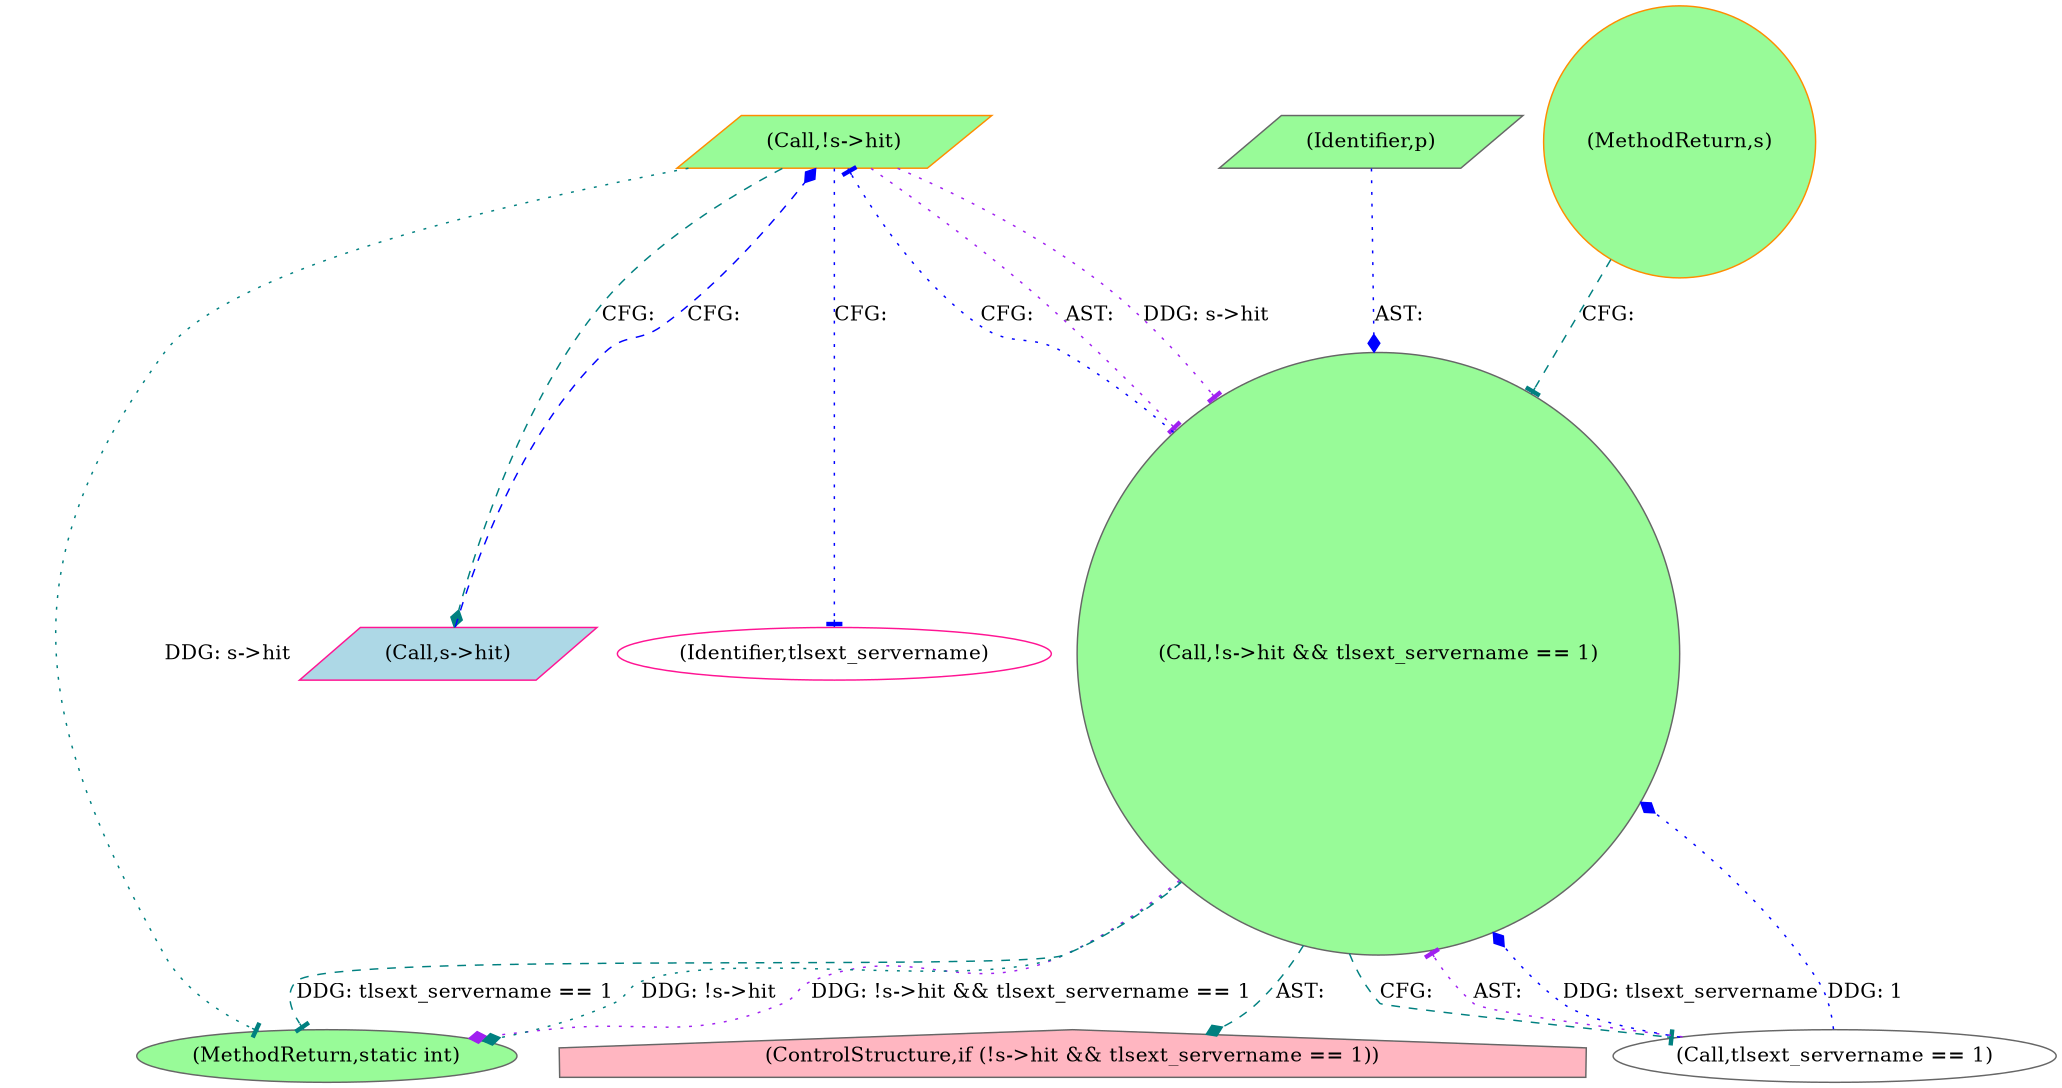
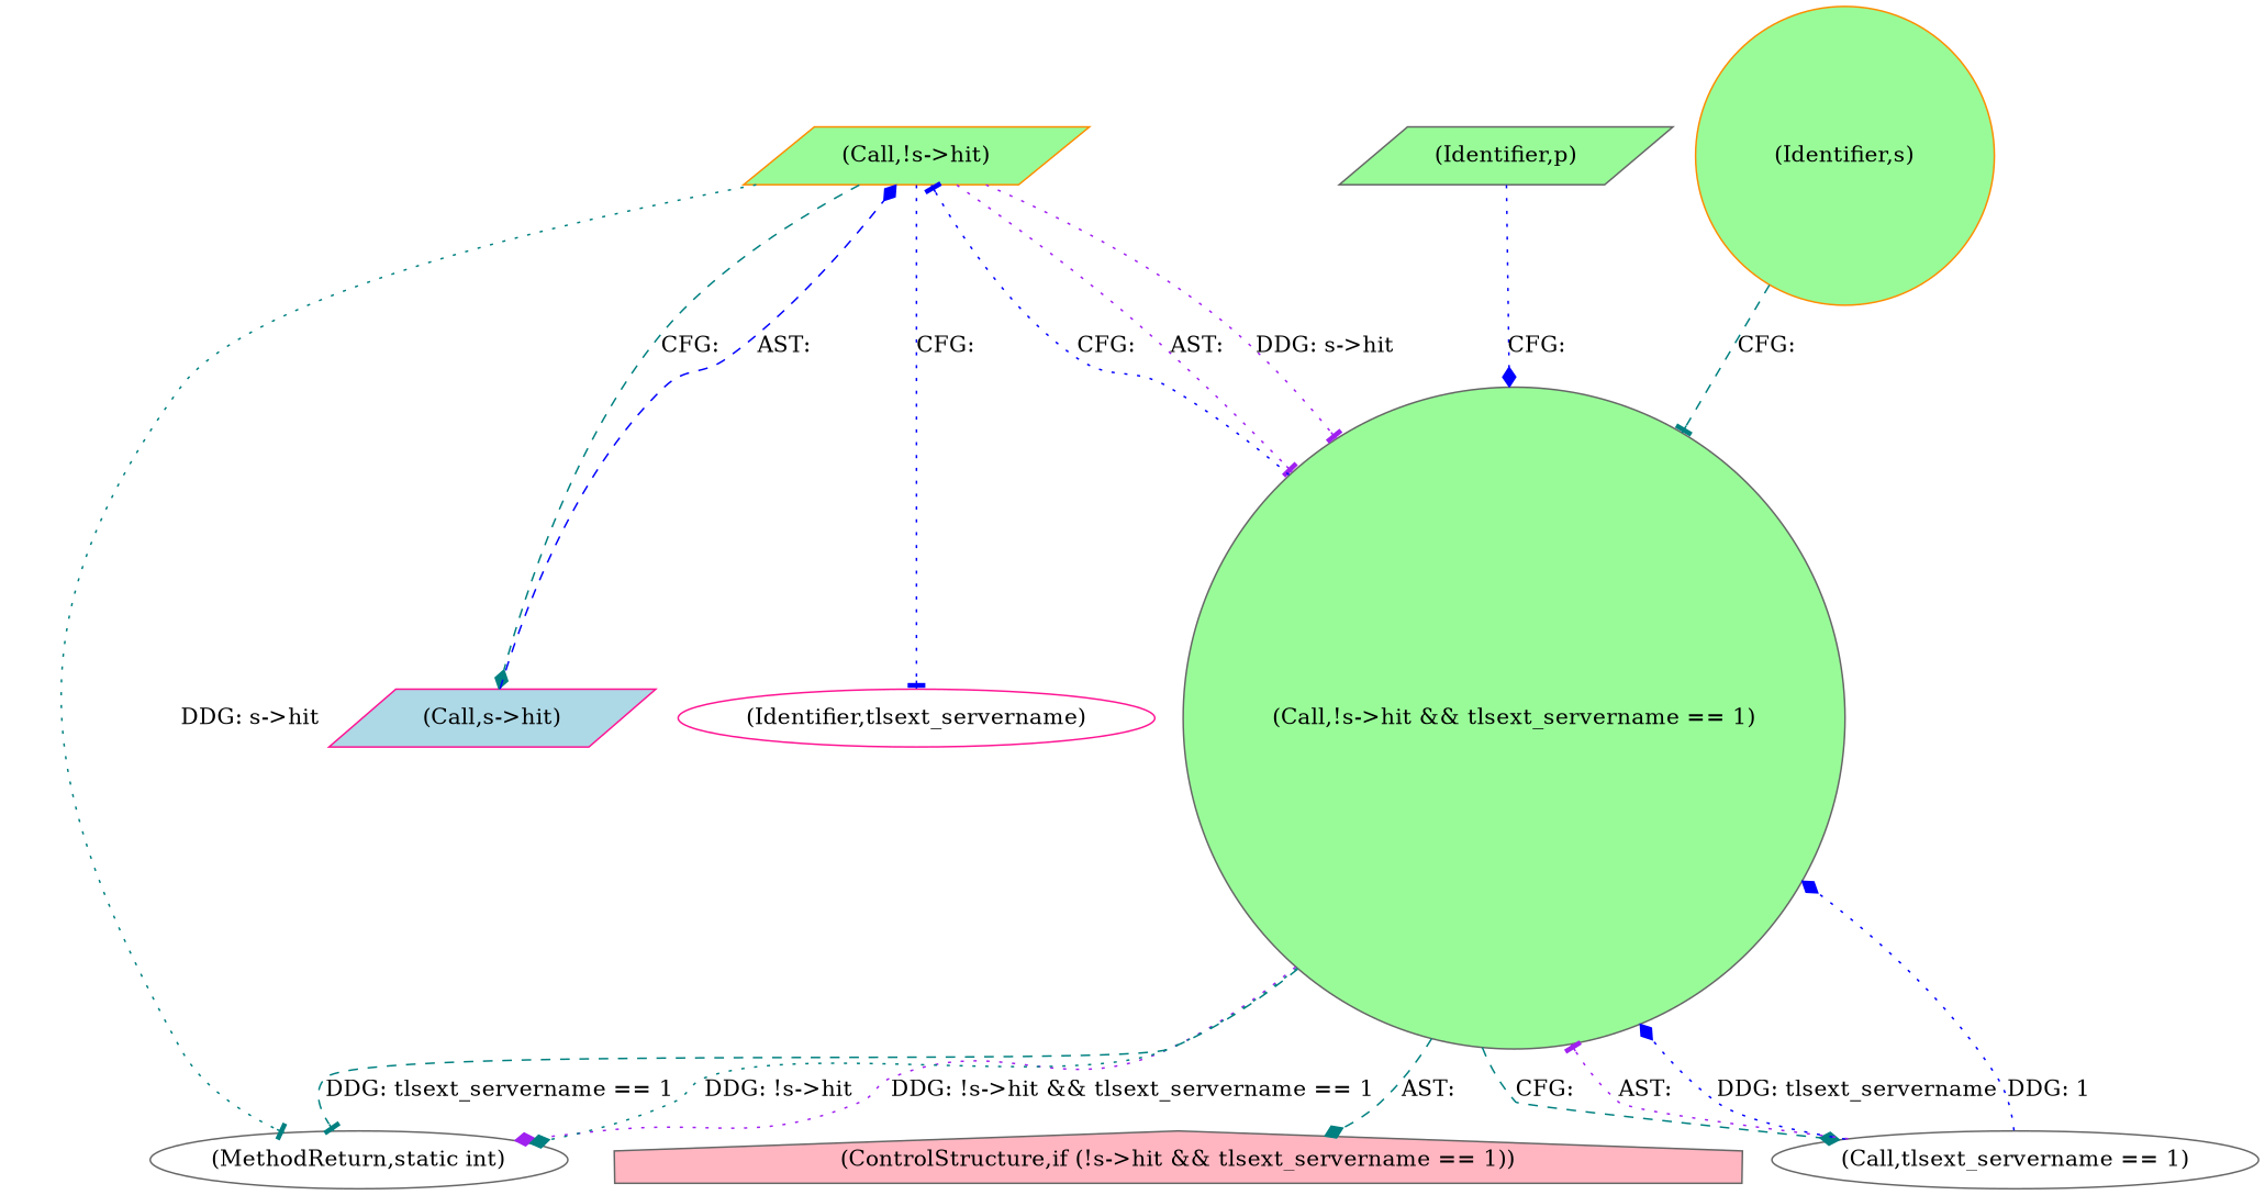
  digraph {
    node [color=gray40 fillcolor=palegreen shape=parallelogram style=filled]
    edge [arrowhead=tee color=teal style=dotted]
    n1 [color=darkorange label="(Call,!s->hit)"]
    n2 [label="(Call,!s->hit && tlsext_servername == 1)" shape=circle]
-   n3 [label="(MethodReturn,static int)" shape=ellipse]
+   n3 [fillcolor=white label="(MethodReturn,static int)" shape=ellipse]
    n4 [color=deeppink fillcolor=lightblue label="(Call,s->hit)"]
    n5 [color=deeppink fillcolor=white label="(Identifier,tlsext_servername)" shape=ellipse]
    n6 [fillcolor=lightpink label="(ControlStructure,if (!s->hit && tlsext_servername == 1))" shape=house]
    n7 [fillcolor=white label="(Call,tlsext_servername == 1)" shape=ellipse]
    n8 [label="(Identifier,p)"]
-   n9 [color=darkorange label="(MethodReturn,s)" shape=circle]
+   n9 [color=darkorange label="(Identifier,s)" shape=circle]
    n1 -> n2 [color=purple label="AST: "]
    n1 -> n2 [color=purple label="DDG: s->hit"]
    n1 -> n3 [label="DDG: s->hit"]
    n1 -> n4 [arrowhead=diamond label="CFG: " style=dashed]
    n1 -> n5 [color=blue label="CFG: "]
    n2 -> n1 [color=blue label="CFG: "]
    n2 -> n3 [arrowhead=diamond color=purple label="DDG: !s->hit && tlsext_servername == 1"]
    n2 -> n3 [label="DDG: tlsext_servername == 1" style=dashed]
    n2 -> n3 [arrowhead=diamond label="DDG: !s->hit"]
    n2 -> n6 [arrowhead=diamond label="AST: " style=dashed]
-   n2 -> n7 [label="CFG: " style=dashed]
-   n4 -> n1 [arrowhead=diamond color=blue label="CFG: " style=dashed]
+   n2 -> n7 [arrowhead=diamond label="CFG: " style=dashed]
+   n4 -> n1 [arrowhead=diamond color=blue label="AST: " style=dashed]
    n7 -> n2 [color=purple label="AST: "]
    n7 -> n2 [arrowhead=diamond color=blue label="DDG: tlsext_servername"]
    n7 -> n2 [arrowhead=diamond color=blue label="DDG: 1"]
-   n8 -> n2 [arrowhead=diamond color=blue label="AST: "]
+   n8 -> n2 [arrowhead=diamond color=blue label="CFG: "]
    n9 -> n2 [label="CFG: " style=dashed]
  }
